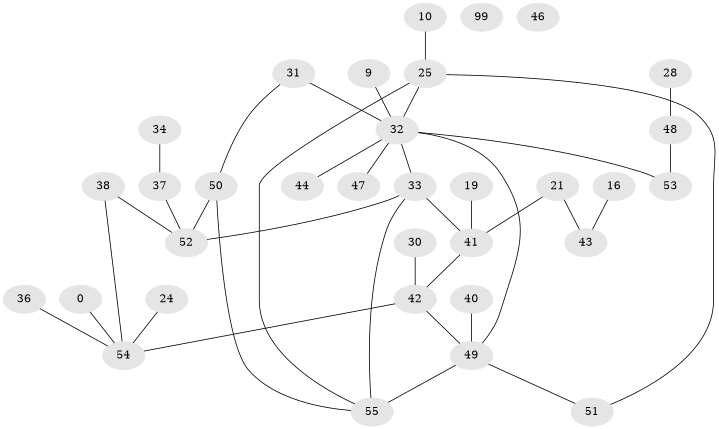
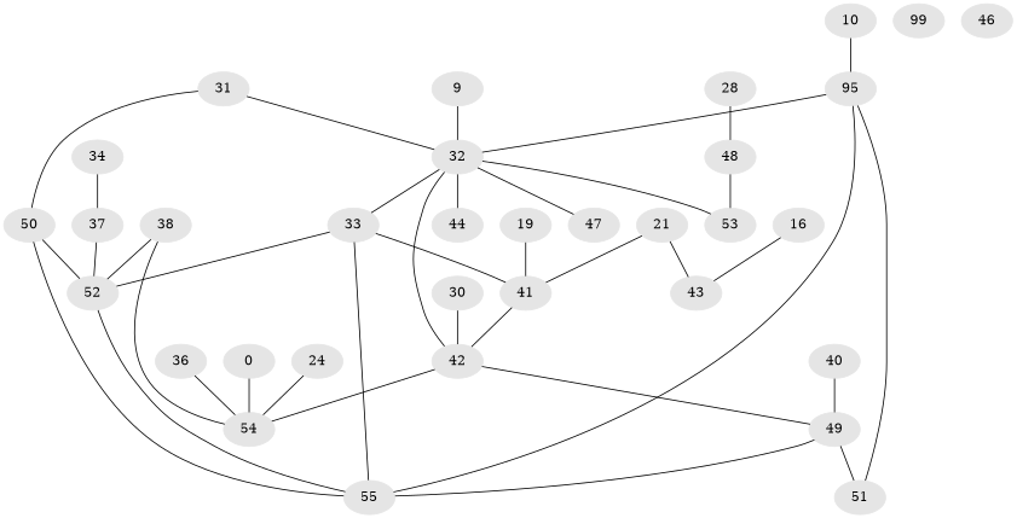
  graph {
    node [color=gray90 style=filled]
    54 [super="+13"]
    n2 [label=0]
    32 [super="+18"]
    33 [super="+26"]
    44
    47
    49 [super="+27+20"]
    53
    9
    10
-   25
+   25 [label=95]
    51
    55 [super="+45"]
    16
    43
    19
    41
    42
    21 [super="+5"]
    24
    28
    48
    n23 [label=99]
    30
    31
    50
    52 [super="+3+39"]
    34
    37
    36
    38
    40
    46
    n2 -- 54
    32 -- 33
    32 -- 44
    32 -- 47
-   32 -- 49
+   32 -- 42
    32 -- 53
    33 -- 55 [weight=2]
    33 -- 41 [weight=2]
    33 -- 52 [weight=2]
    49 -- 51
    49 -- 55
    9 -- 32
    10 -- 25
    25 -- 32
    25 -- 51
    25 -- 55
    16 -- 43
    19 -- 41
    41 -- 42
    42 -- 54
    42 -- 49
    21 -- 43
    21 -- 41
    24 -- 54
    28 -- 48
    48 -- 53
    30 -- 42
    31 -- 32
    31 -- 50
    50 -- 55
    50 -- 52
+   52 -- 55
    34 -- 37
    37 -- 52
    36 -- 54
    38 -- 54
    38 -- 52
    40 -- 49
  }
